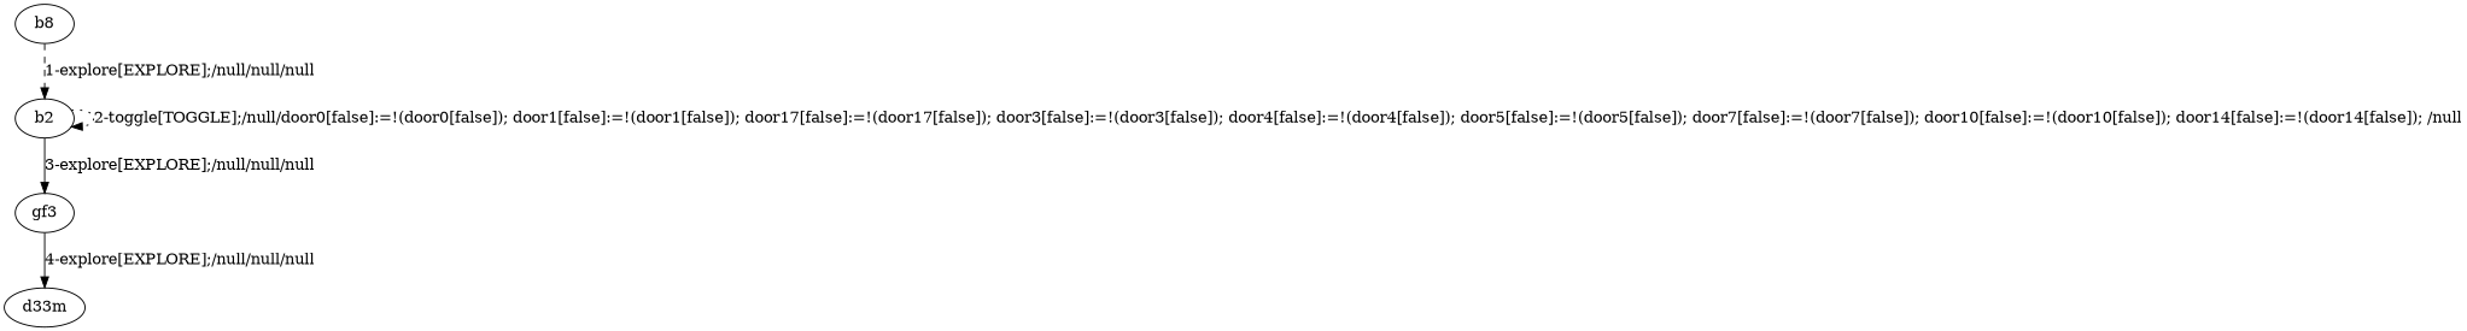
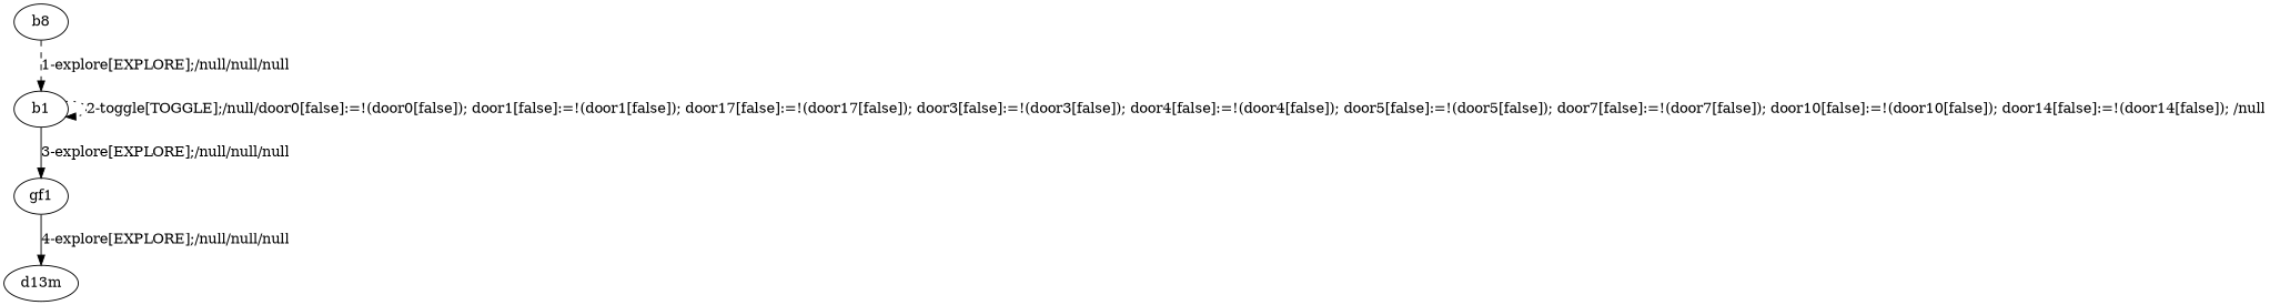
  digraph {
    edge [style=solid]
    n1 [label=b8]
-   b1 [label=b2]
-   gf3
-   d33m
+   b1
+   gf3 [label=gf1]
+   d33m [label=d13m]
    n1 -> b1 [label="1-explore[EXPLORE];/null/null/null" style=dashed]
    b1 -> b1 [label="2-toggle[TOGGLE];/null/door0[false]:=!(door0[false]); door1[false]:=!(door1[false]); door17[false]:=!(door17[false]); door3[false]:=!(door3[false]); door4[false]:=!(door4[false]); door5[false]:=!(door5[false]); door7[false]:=!(door7[false]); door10[false]:=!(door10[false]); door14[false]:=!(door14[false]); /null" style=dotted]
    b1 -> gf3 [label="3-explore[EXPLORE];/null/null/null"]
    gf3 -> d33m [label="4-explore[EXPLORE];/null/null/null"]
  }
